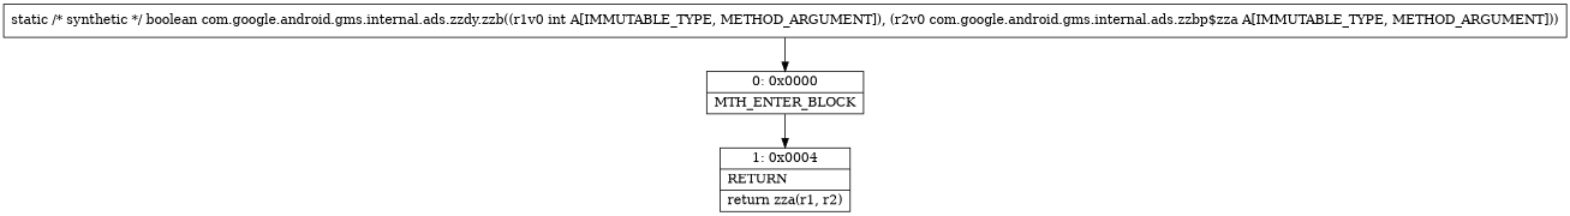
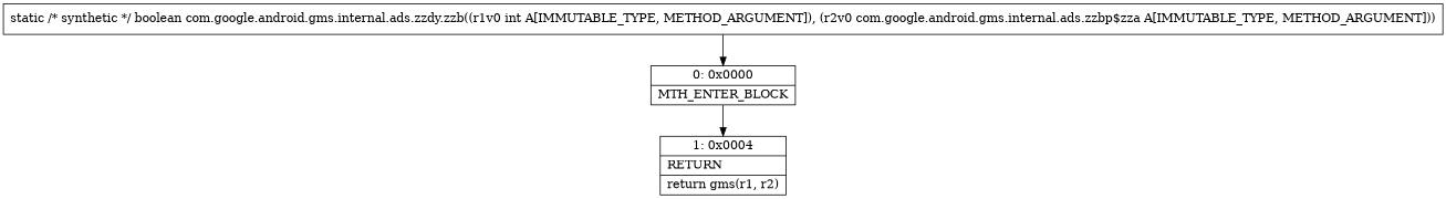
  digraph {
    node [shape=record]
    n1 [label="{0\:\ 0x0000|MTH_ENTER_BLOCK\l}"]
-   n2 [label="{1\:\ 0x0004|RETURN\l|return zza(r1, r2)\l}"]
+   n2 [label="{1\:\ 0x0004|RETURN\l|return gms(r1, r2)\l}"]
    n3 [label="{static \/* synthetic *\/ boolean com.google.android.gms.internal.ads.zzdy.zzb((r1v0 int A[IMMUTABLE_TYPE, METHOD_ARGUMENT]), (r2v0 com.google.android.gms.internal.ads.zzbp$zza A[IMMUTABLE_TYPE, METHOD_ARGUMENT])) }"]
    n1 -> n2
    n3 -> n1
  }
